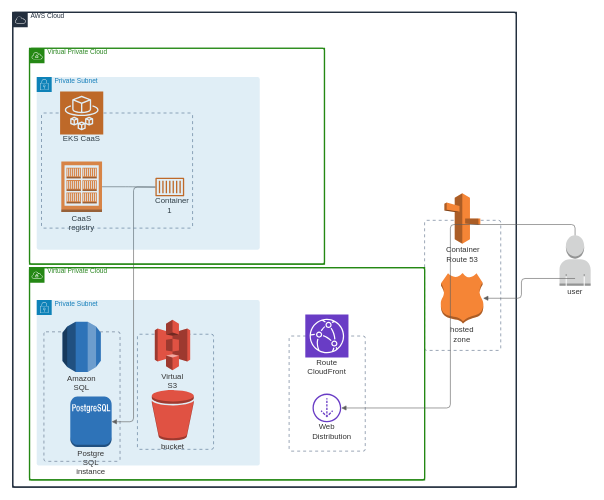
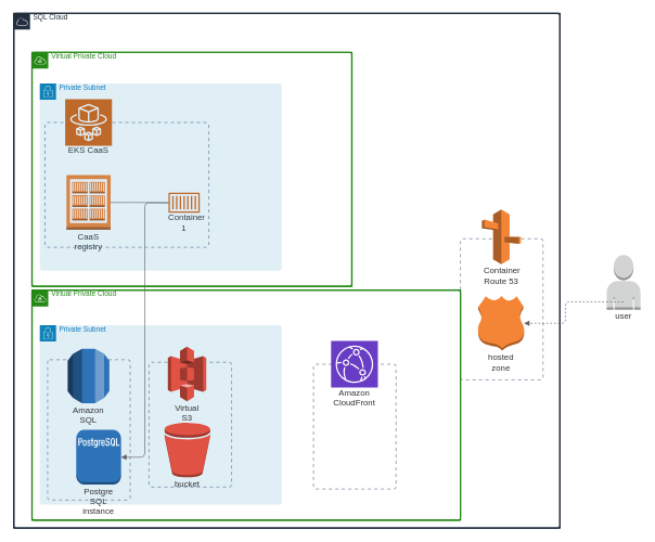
  <mxCell id="0" />
  <mxCell id="1" parent="0" />
  <mxCell id="2" value="" style="html=1;overflow=block;blockSpacing=1;whiteSpace=wrap;verticalAlign=top;align=center;fillColor=none;fillOpacity=100;dashed=1;dashPattern=5 5;strokeColor=#5A6C86;fontColor=#5A6C86;whiteSpace=wrap;fontSize=11;spacing=0;strokeOpacity=100;rounded=1;absoluteArcSize=1;arcSize=7;" parent="1" vertex="1"><mxGeometry x="707" y="367" width="127" height="217" as="geometry" /></mxCell>
  <mxCell id="3" value="" style="html=1;overflow=block;blockSpacing=1;whiteSpace=wrap;verticalAlign=top;align=center;fillColor=none;fillOpacity=100;dashed=1;dashPattern=5 5;strokeColor=#5A6C86;fontColor=#5A6C86;whiteSpace=wrap;fontSize=11;spacing=0;strokeOpacity=100;rounded=1;absoluteArcSize=1;arcSize=7;" parent="1" vertex="1"><mxGeometry x="228" y="557" width="127" height="192" as="geometry" /></mxCell>
  <mxCell id="4" value="" style="html=1;overflow=block;blockSpacing=1;whiteSpace=wrap;verticalAlign=top;align=center;fillColor=none;fillOpacity=100;dashed=1;dashPattern=5 5;strokeColor=#5A6C86;fontColor=#5A6C86;whiteSpace=wrap;fontSize=11;spacing=0;strokeOpacity=100;rounded=1;absoluteArcSize=1;arcSize=7;" parent="1" vertex="1"><mxGeometry x="481" y="560" width="127" height="192" as="geometry" /></mxCell>
  <mxCell id="5" value="" style="html=1;overflow=block;blockSpacing=1;whiteSpace=wrap;whiteSpace=wrap;fontSize=11;fontColor=#232f3e;spacing=0;strokeColor=#232f3e;strokeOpacity=100;fillOpacity=0;rounded=1;absoluteArcSize=1;arcSize=7;fillColor=#ffffff;strokeWidth=2;" parent="1" vertex="1"><mxGeometry x="20" y="20" width="840" height="792" as="geometry" /></mxCell>
- <mxCell id="6" value="AWS Cloud" style="html=1;overflow=block;blockSpacing=1;whiteSpace=wrap;shape=mxgraph.aws4.group;grIcon=mxgraph.aws4.group_aws_cloud;verticalAlign=top;align=left;spacingLeft=30;fillOpacity=100;fillColor=none;whiteSpace=wrap;fontSize=11;fontColor=#232f3e;spacing=0;strokeColor=#232f3e;strokeOpacity=100;rounded=1;absoluteArcSize=1;arcSize=7;strokeWidth=2;part=1;" parent="5" vertex="1"><mxGeometry width="840" height="792" as="geometry" /></mxCell>
+ <mxCell id="6" value="SQL Cloud" style="html=1;overflow=block;blockSpacing=1;whiteSpace=wrap;shape=mxgraph.aws4.group;grIcon=mxgraph.aws4.group_aws_cloud;verticalAlign=top;align=left;spacingLeft=30;fillOpacity=100;fillColor=none;whiteSpace=wrap;fontSize=11;fontColor=#232f3e;spacing=0;strokeColor=#232f3e;strokeOpacity=100;rounded=1;absoluteArcSize=1;arcSize=7;strokeWidth=2;part=1;" parent="5" vertex="1"><mxGeometry width="840" height="792" as="geometry" /></mxCell>
  <mxCell id="7" value="" style="html=1;overflow=block;blockSpacing=1;whiteSpace=wrap;whiteSpace=wrap;fontSize=11;fontColor=#248814;spacing=0;strokeColor=#248814;strokeOpacity=100;fillOpacity=0;rounded=1;absoluteArcSize=1;arcSize=7;fillColor=#ffffff;strokeWidth=2;" parent="1" vertex="1"><mxGeometry x="48" y="446" width="659" height="354" as="geometry" /></mxCell>
  <mxCell id="8" value="Virtual Private Cloud" style="html=1;overflow=block;blockSpacing=1;whiteSpace=wrap;shape=mxgraph.aws4.group;grIcon=mxgraph.aws4.group_vpc;verticalAlign=top;align=left;spacingLeft=30;fillOpacity=100;fontColor=#2C8723;fillColor=none;whiteSpace=wrap;fontSize=11;spacing=0;strokeColor=#248814;strokeOpacity=100;rounded=1;absoluteArcSize=1;arcSize=7;strokeWidth=2;part=1;" parent="7" vertex="1"><mxGeometry width="659" height="354" as="geometry" /></mxCell>
  <mxCell id="9" value="" style="html=1;overflow=block;blockSpacing=1;whiteSpace=wrap;whiteSpace=wrap;fontSize=11;fontColor=#147eba;spacing=0;strokeColor=none;strokeOpacity=100;fillOpacity=13;rounded=1;absoluteArcSize=1;arcSize=7;fillColor=#147eba;strokeWidth=0;" parent="1" vertex="1"><mxGeometry x="60" y="500" width="372" height="276" as="geometry" /></mxCell>
  <mxCell id="10" value="Private Subnet" style="html=1;overflow=block;blockSpacing=1;whiteSpace=wrap;shape=mxgraph.aws4.group;grIcon=mxgraph.aws4.group_security_group;grStroke=0;verticalAlign=top;align=left;spacingLeft=30;fillOpacity=100;strokeColor=#0E82B8;fillColor=none;whiteSpace=wrap;fontSize=11;fontColor=#147eba;spacing=0;strokeOpacity=100;rounded=1;absoluteArcSize=1;arcSize=7;strokeWidth=0;part=1;" parent="9" vertex="1"><mxGeometry width="372" height="276" as="geometry" /></mxCell>
  <mxCell id="11" value="bucket" style="html=1;overflow=block;blockSpacing=1;whiteSpace=wrap;shape=mxgraph.aws3.bucket;labelPosition=center;verticalLabelPosition=bottom;align=center;verticalAlign=top;whiteSpace=wrap;fontSize=13;fontColor=#333333;spacing=3;strokeColor=#5e5e5e;strokeOpacity=100;rounded=1;absoluteArcSize=1;arcSize=7;fillColor=#e05243;strokeWidth=2;" parent="1" vertex="1"><mxGeometry x="252" y="650" width="70" height="84" as="geometry" /></mxCell>
  <mxCell id="12" value="Postgre SQL instance" style="html=1;overflow=block;blockSpacing=1;whiteSpace=wrap;shape=mxgraph.aws3.postgre_sql_instance;labelPosition=center;verticalLabelPosition=bottom;align=center;verticalAlign=top;whiteSpace=wrap;fontSize=13;fontColor=#333333;spacing=3;strokeColor=#5e5e5e;strokeOpacity=100;rounded=1;absoluteArcSize=1;arcSize=7;fillColor=#2e73b8;strokeWidth=2;" parent="1" vertex="1"><mxGeometry x="116" y="661" width="69" height="84" as="geometry" /></mxCell>
  <mxCell id="13" value="Container 1" style="html=1;overflow=block;blockSpacing=1;whiteSpace=wrap;shape=mxgraph.aws4.container_1;verticalLabelPosition=bottom;align=center;verticalAlign=top;strokeColor=none;whiteSpace=wrap;fontSize=13;fontColor=#333333;spacing=0;strokeOpacity=100;rounded=1;absoluteArcSize=1;arcSize=7;fillColor=#d86613;strokeWidth=2;" parent="1" vertex="1"><mxGeometry x="258" y="296" width="48" height="31" as="geometry" /></mxCell>
  <mxCell id="14" value="" style="html=1;overflow=block;blockSpacing=1;whiteSpace=wrap;verticalAlign=top;align=center;fillColor=none;fillOpacity=100;dashed=1;dashPattern=5 5;strokeColor=#5A6C86;fontColor=#5A6C86;whiteSpace=wrap;fontSize=11;spacing=0;strokeOpacity=100;rounded=1;absoluteArcSize=1;arcSize=7;" parent="1" vertex="1"><mxGeometry x="72" y="553" width="127" height="216" as="geometry" /></mxCell>
- <mxCell id="15" value="Route CloudFront" style="html=1;overflow=block;blockSpacing=1;whiteSpace=wrap;shape=mxgraph.aws4.resourceIcon;resIcon=mxgraph.aws4.cloudfront;labelPosition=center;verticalLabelPosition=bottom;align=center;verticalAlign=top;strokeColor=#ffffff;whiteSpace=wrap;fontSize=13;fontColor=#333333;spacing=0;strokeOpacity=100;rounded=1;absoluteArcSize=1;arcSize=7;fillColor=#693cc5;strokeWidth=2;" parent="1" vertex="1"><mxGeometry x="508" y="524" width="72" height="72" as="geometry" /></mxCell>
+ <mxCell id="15" value="Amazon CloudFront" style="html=1;overflow=block;blockSpacing=1;whiteSpace=wrap;shape=mxgraph.aws4.resourceIcon;resIcon=mxgraph.aws4.cloudfront;labelPosition=center;verticalLabelPosition=bottom;align=center;verticalAlign=top;strokeColor=#ffffff;whiteSpace=wrap;fontSize=13;fontColor=#333333;spacing=0;strokeOpacity=100;rounded=1;absoluteArcSize=1;arcSize=7;fillColor=#693cc5;strokeWidth=2;" parent="1" vertex="1"><mxGeometry x="508" y="524" width="72" height="72" as="geometry" /></mxCell>
  <mxCell id="16" value="user" style="html=1;overflow=block;blockSpacing=1;whiteSpace=wrap;shape=mxgraph.aws3.user;labelPosition=center;verticalLabelPosition=bottom;align=center;verticalAlign=top;whiteSpace=wrap;fontSize=13;fontColor=#333333;spacing=3;strokeColor=#5e5e5e;strokeOpacity=100;rounded=1;absoluteArcSize=1;arcSize=7;fillColor=#d2d3d3;strokeWidth=2;" parent="1" vertex="1"><mxGeometry x="932" y="392" width="52" height="84" as="geometry" /></mxCell>
  <mxCell id="17" value="" style="html=1;jettySize=18;whiteSpace=wrap;fontSize=11;strokeColor=#5E5E5E;rounded=1;arcSize=12;edgeStyle=orthogonalEdgeStyle;startArrow=none;;endArrow=block;endFill=1;;exitX=0;exitY=0.5;exitPerimeter=0;entryX=1;entryY=0.5;entryPerimeter=0;" parent="1" source="13" target="12" edge="1"><mxGeometry width="100" height="100" relative="1" as="geometry"><Array as="points" /></mxGeometry></mxCell>
  <mxCell id="18" value="Amazon SQL" style="html=1;overflow=block;blockSpacing=1;whiteSpace=wrap;shape=mxgraph.aws3.rds;labelPosition=center;verticalLabelPosition=bottom;align=center;verticalAlign=top;whiteSpace=wrap;fontSize=13;fontColor=#333333;spacing=3;strokeColor=#5e5e5e;strokeOpacity=100;rounded=1;absoluteArcSize=1;arcSize=7;fillColor=#2e73b8;strokeWidth=2;" parent="1" vertex="1"><mxGeometry x="103" y="536" width="64" height="84" as="geometry" /></mxCell>
- <mxCell id="19" value="" style="html=1;jettySize=18;whiteSpace=wrap;fontSize=11;strokeColor=#5E5E5E;rounded=1;arcSize=12;edgeStyle=orthogonalEdgeStyle;startArrow=none;;endArrow=block;endFill=1;;exitX=0.5;exitY=0.857;exitPerimeter=0;entryX=0.995;entryY=0.5;entryPerimeter=0;" parent="1" source="16" target="24" edge="1"><mxGeometry width="100" height="100" relative="1" as="geometry"><Array as="points" /></mxGeometry></mxCell>
+ <mxCell id="19" value="" style="html=1;jettySize=18;whiteSpace=wrap;fontSize=11;strokeColor=#5E5E5E;rounded=1;arcSize=12;edgeStyle=orthogonalEdgeStyle;startArrow=none;endArrow=block;endFill=1;exitX=0.5;exitY=0.857;exitPerimeter=0;entryX=0.995;entryY=0.5;entryPerimeter=0;dashed=1;" parent="1" source="16" target="24" edge="1"><mxGeometry width="100" height="100" relative="1" as="geometry"><Array as="points" /></mxGeometry></mxCell>
  <mxCell id="20" value="" style="html=1;jettySize=18;whiteSpace=wrap;fontSize=11;strokeColor=#5e5e5e;strokeOpacity=100;rounded=1;arcSize=12;edgeStyle=orthogonalEdgeStyle;startArrow=none;;endArrow=none;;exitX=1;exitY=0.5;exitPerimeter=0;entryX=0;entryY=0.5;entryPerimeter=0;" parent="1" source="21" target="13" edge="1"><mxGeometry width="100" height="100" relative="1" as="geometry"><Array as="points" /></mxGeometry></mxCell>
  <mxCell id="21" value="CaaS registry" style="html=1;overflow=block;blockSpacing=1;whiteSpace=wrap;shape=mxgraph.aws3.ecr_registry;labelPosition=center;verticalLabelPosition=bottom;align=center;verticalAlign=top;whiteSpace=wrap;fontSize=13;fontColor=#333333;spacing=3;strokeColor=#5e5e5e;strokeOpacity=100;rounded=1;absoluteArcSize=1;arcSize=7;fillColor=#f58536;strokeWidth=2;" parent="1" vertex="1"><mxGeometry x="101" y="269" width="68" height="84" as="geometry" /></mxCell>
  <mxCell id="22" value="" style="html=1;overflow=block;blockSpacing=1;whiteSpace=wrap;verticalAlign=top;align=center;fillColor=none;fillOpacity=100;dashed=1;dashPattern=5 5;strokeColor=#5A6C86;fontColor=#5A6C86;whiteSpace=wrap;fontSize=11;spacing=0;strokeOpacity=100;rounded=1;absoluteArcSize=1;arcSize=7;" parent="1" vertex="1"><mxGeometry x="68" y="188" width="252" height="192" as="geometry" /></mxCell>
  <mxCell id="23" value="EKS CaaS" style="html=1;overflow=block;blockSpacing=1;whiteSpace=wrap;shape=mxgraph.aws4.resourceIcon;resIcon=mxgraph.aws4.fargate;verticalLabelPosition=bottom;align=center;verticalAlign=top;strokeColor=#ffffff;whiteSpace=wrap;fontSize=13;fontColor=#333333;spacing=0;strokeOpacity=100;rounded=1;absoluteArcSize=1;arcSize=7;fillColor=#d86613;" parent="1" vertex="1"><mxGeometry x="99" y="152" width="72" height="72" as="geometry" /></mxCell>
  <mxCell id="24" value="hosted zone" style="html=1;overflow=block;blockSpacing=1;whiteSpace=wrap;shape=mxgraph.aws3.hosted_zone;labelPosition=center;verticalLabelPosition=bottom;align=center;verticalAlign=top;whiteSpace=wrap;fontSize=13;fontColor=#333333;spacing=3;strokeColor=#5e5e5e;strokeOpacity=100;rounded=1;absoluteArcSize=1;arcSize=7;fillColor=#f58536;" parent="1" vertex="1"><mxGeometry x="734" y="455" width="71" height="84" as="geometry" /></mxCell>
  <mxCell id="25" value="Container Route 53" style="html=1;overflow=block;blockSpacing=1;whiteSpace=wrap;shape=mxgraph.aws3.route_53;labelPosition=center;verticalLabelPosition=bottom;align=center;verticalAlign=top;whiteSpace=wrap;fontSize=13;fontColor=#333333;spacing=3;strokeColor=#5e5e5e;strokeOpacity=100;rounded=1;absoluteArcSize=1;arcSize=7;fillColor=#f58536;" parent="1" vertex="1"><mxGeometry x="740" y="322" width="60" height="84" as="geometry" /></mxCell>
  <mxCell id="26" value="Virtual S3" style="html=1;overflow=block;blockSpacing=1;whiteSpace=wrap;shape=mxgraph.aws3.s3;labelPosition=center;verticalLabelPosition=bottom;align=center;verticalAlign=top;whiteSpace=wrap;fontSize=13;fontColor=#333333;spacing=3;strokeColor=#5e5e5e;strokeOpacity=100;rounded=1;absoluteArcSize=1;arcSize=7;fillColor=#e05243;" parent="1" vertex="1"><mxGeometry x="257" y="533" width="59" height="84" as="geometry" /></mxCell>
- <mxCell id="27" value="Web Distribution" style="html=1;overflow=block;blockSpacing=1;whiteSpace=wrap;shape=mxgraph.aws4.download_distribution;labelPosition=center;verticalLabelPosition=bottom;align=center;verticalAlign=top;strokeColor=none;whiteSpace=wrap;fontSize=13;fontColor=#333333;spacing=0;strokeOpacity=100;rounded=1;absoluteArcSize=1;arcSize=7;fillColor=#693cc5;" parent="1" vertex="1"><mxGeometry x="520" y="656" width="48" height="48" as="geometry" /></mxCell>
- <mxCell id="28" value="" style="html=1;jettySize=18;whiteSpace=wrap;fontSize=11;strokeColor=#5E5E5E;rounded=1;arcSize=12;edgeStyle=orthogonalEdgeStyle;startArrow=none;;endArrow=block;endFill=1;;exitX=0.5;exitY=0;exitPerimeter=0;entryX=1;entryY=0.5;entryPerimeter=0;" parent="1" source="16" target="27" edge="1"><mxGeometry width="100" height="100" relative="1" as="geometry"><Array as="points" /></mxGeometry></mxCell>
  <mxCell id="29" value="" style="html=1;overflow=block;blockSpacing=1;whiteSpace=wrap;whiteSpace=wrap;fontSize=11;fontColor=#248814;spacing=0;strokeColor=#248814;strokeOpacity=100;fillOpacity=0;rounded=1;absoluteArcSize=1;arcSize=7;fillColor=#ffffff;strokeWidth=2;" parent="1" vertex="1"><mxGeometry x="48" y="80" width="492" height="360" as="geometry" /></mxCell>
  <mxCell id="30" value="Virtual Private Cloud" style="html=1;overflow=block;blockSpacing=1;whiteSpace=wrap;shape=mxgraph.aws4.group;grIcon=mxgraph.aws4.group_vpc;verticalAlign=top;align=left;spacingLeft=30;fillOpacity=100;fontColor=#2C8723;fillColor=none;whiteSpace=wrap;fontSize=11;spacing=0;strokeColor=#248814;strokeOpacity=100;rounded=1;absoluteArcSize=1;arcSize=7;strokeWidth=2;part=1;" parent="29" vertex="1"><mxGeometry width="492" height="360" as="geometry" /></mxCell>
  <mxCell id="31" value="" style="html=1;overflow=block;blockSpacing=1;whiteSpace=wrap;whiteSpace=wrap;fontSize=11;fontColor=#147eba;spacing=0;strokeColor=none;strokeOpacity=100;fillOpacity=13;rounded=1;absoluteArcSize=1;arcSize=7;fillColor=#147eba;strokeWidth=0;" parent="1" vertex="1"><mxGeometry x="60" y="128" width="372" height="288" as="geometry" /></mxCell>
  <mxCell id="32" value="Private Subnet" style="html=1;overflow=block;blockSpacing=1;whiteSpace=wrap;shape=mxgraph.aws4.group;grIcon=mxgraph.aws4.group_security_group;grStroke=0;verticalAlign=top;align=left;spacingLeft=30;fillOpacity=100;strokeColor=#0E82B8;fillColor=none;whiteSpace=wrap;fontSize=11;fontColor=#147eba;spacing=0;strokeOpacity=100;rounded=1;absoluteArcSize=1;arcSize=7;strokeWidth=0;part=1;" parent="31" vertex="1"><mxGeometry width="372" height="288" as="geometry" /></mxCell>
